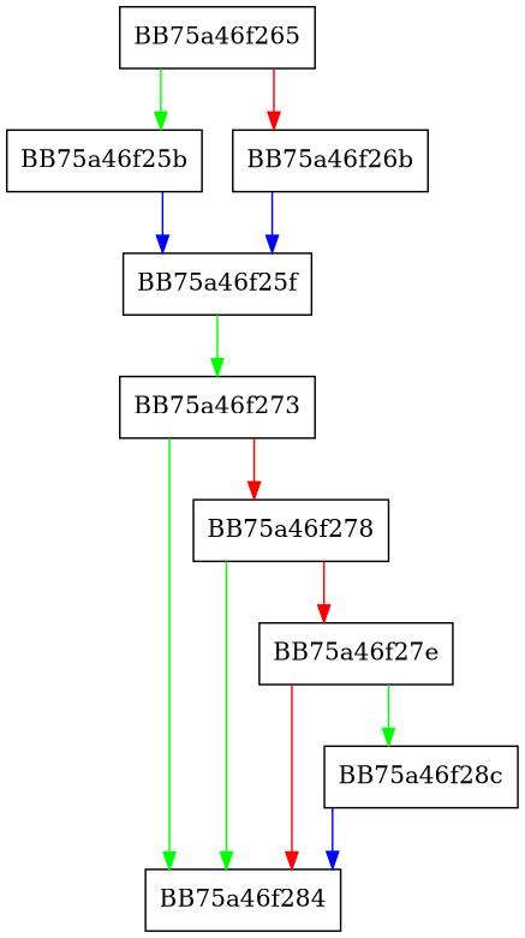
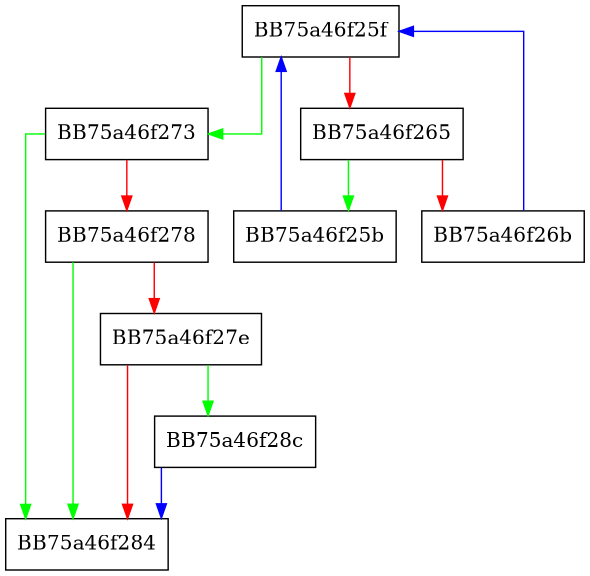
  digraph {
    splines=ortho
    node [shape=box]
    edge [color=green]
    BB75a46f25f
    BB75a46f273
    BB75a46f265
    BB75a46f284
    BB75a46f278
    BB75a46f25b
    BB75a46f26b
    BB75a46f27e
    BB75a46f28c
    BB75a46f25f -> BB75a46f273
+   BB75a46f25f -> BB75a46f265 [color=red]
    BB75a46f273 -> BB75a46f284
    BB75a46f273 -> BB75a46f278 [color=red]
    BB75a46f265 -> BB75a46f25b
    BB75a46f265 -> BB75a46f26b [color=red]
    BB75a46f278 -> BB75a46f284
    BB75a46f278 -> BB75a46f27e [color=red]
    BB75a46f25b -> BB75a46f25f [color=blue]
    BB75a46f26b -> BB75a46f25f [color=blue]
    BB75a46f27e -> BB75a46f284 [color=red]
    BB75a46f27e -> BB75a46f28c
    BB75a46f28c -> BB75a46f284 [color=blue]
  }
